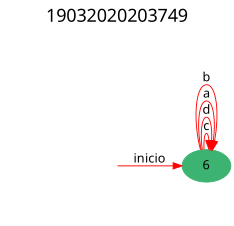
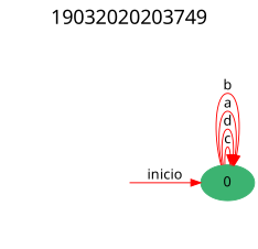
  digraph {
    fontsize=20
    label=19032020203749
    labelloc=t
    rankdir=LR
    fontname="Noto Sans"
    node [fontname="Noto Sans"]
    edge [color=red fontname="Noto Sans"]
-   0 [color=mediumseagreen style=filled label=6]
+   0 [color=mediumseagreen style=filled]
    secret_node [color=midnightblue fontcolor=white shape=circle style=invis]
    0 -> 0 [label=c]
    0 -> 0 [label=d]
    0 -> 0 [label=a]
    0 -> 0 [label=b]
    secret_node -> 0 [label=inicio]
  }
